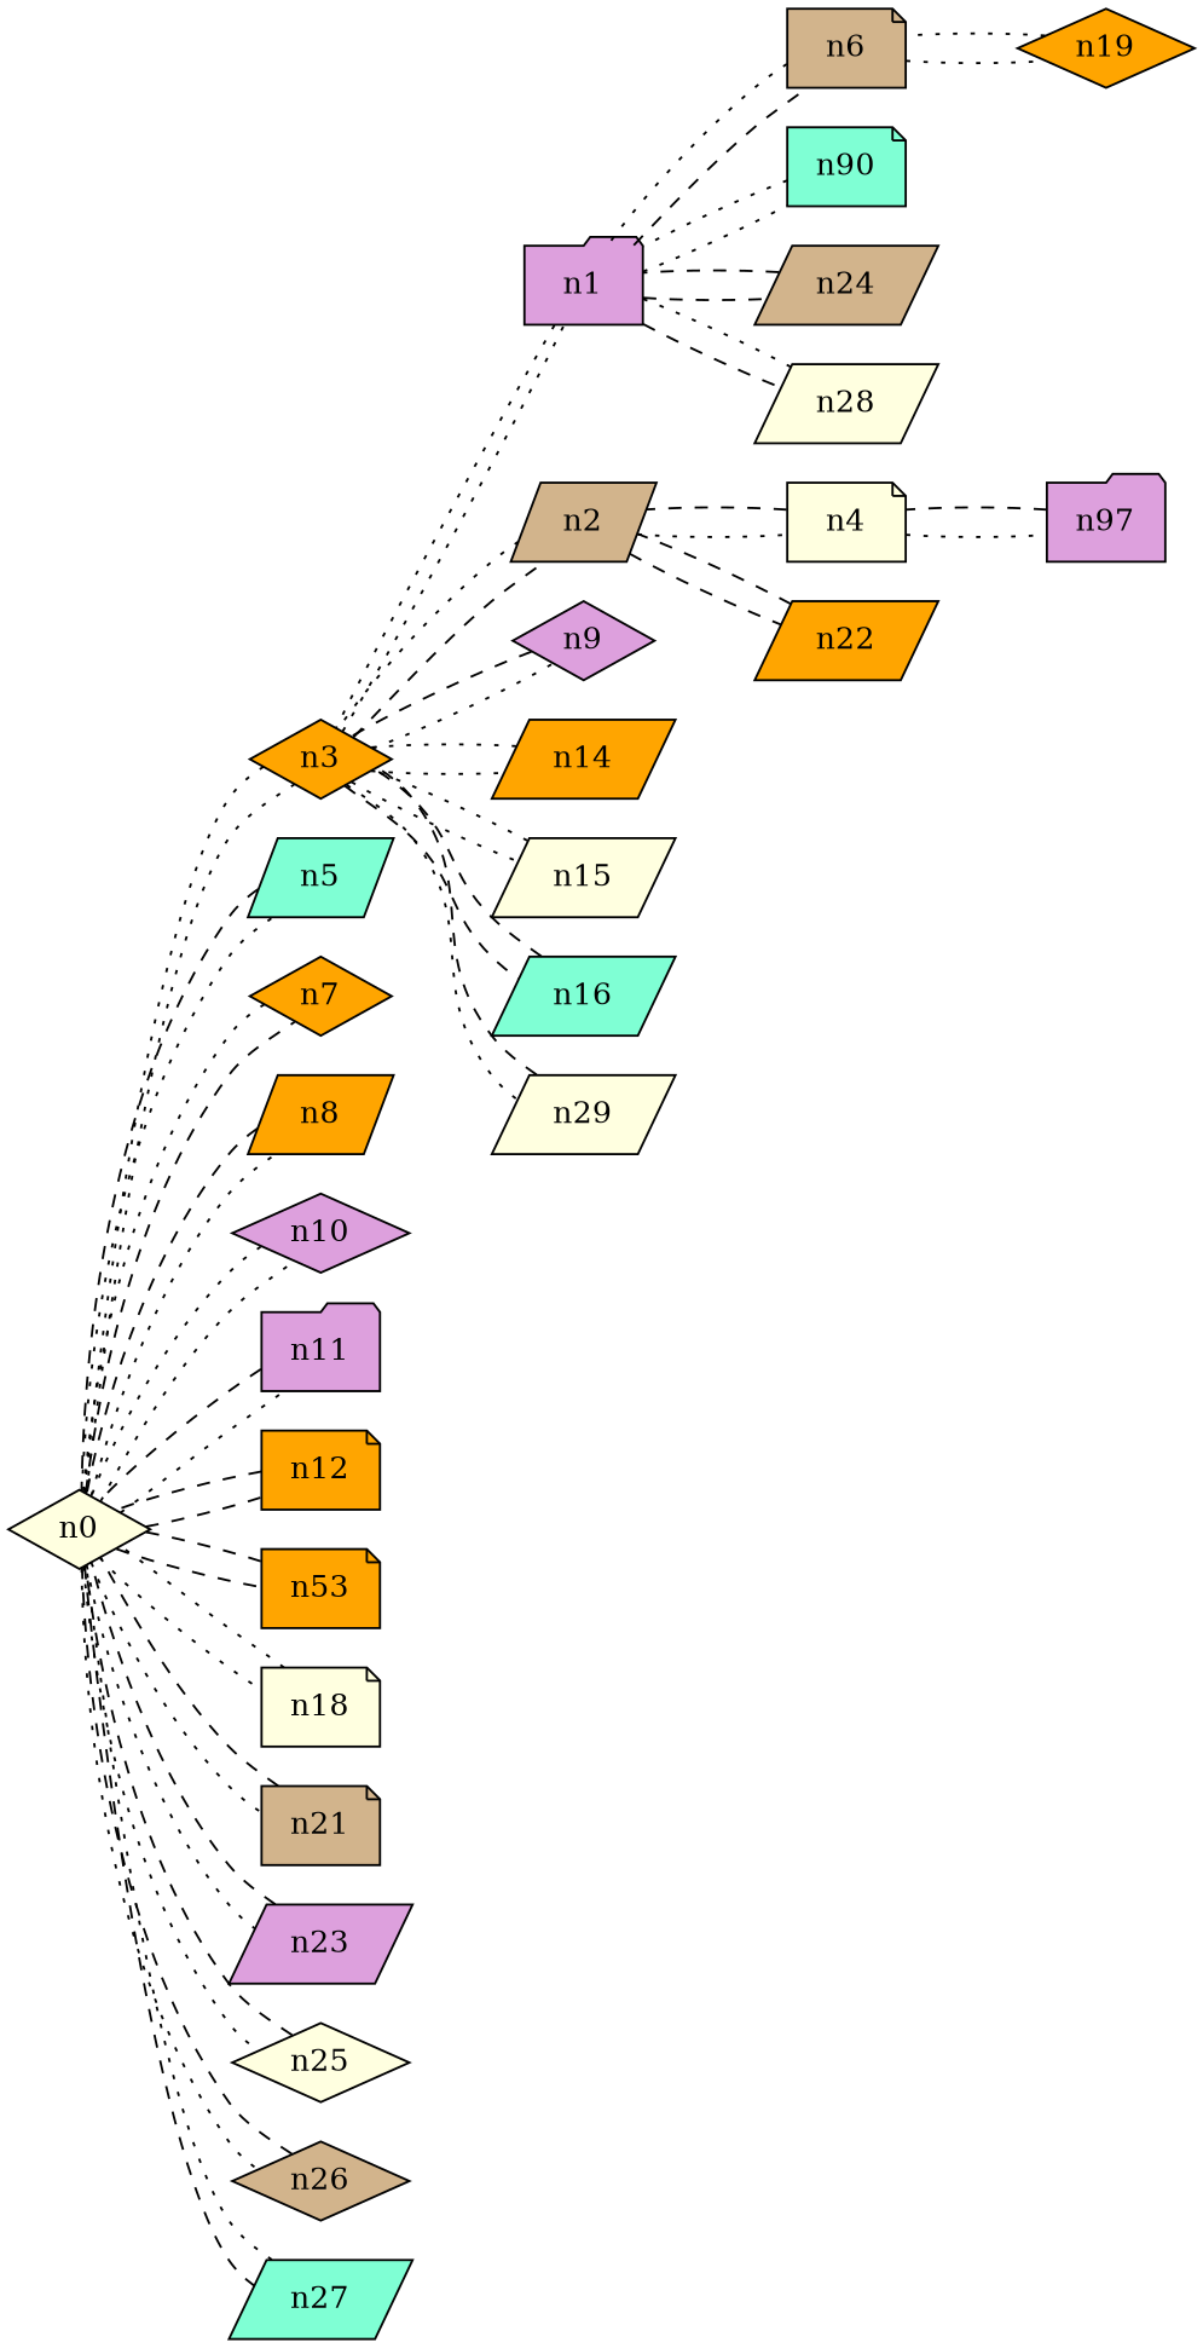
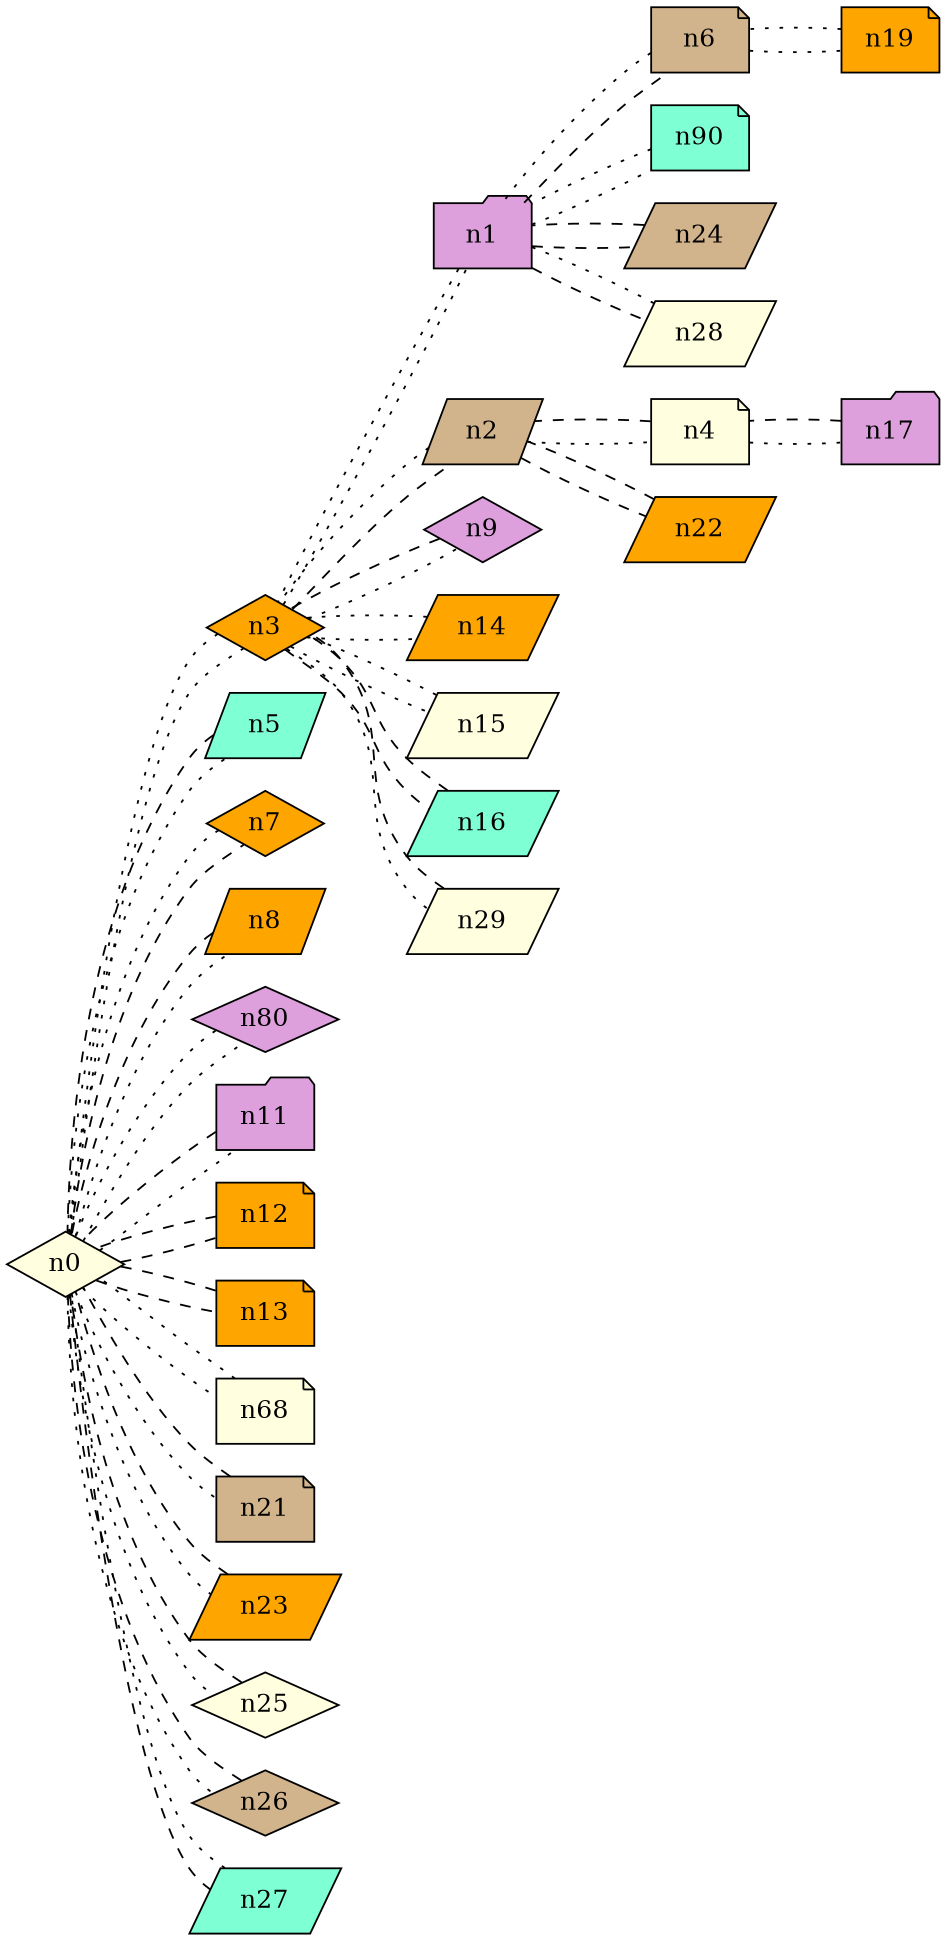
  graph {
    rankdir=LR
    node [fillcolor=orange shape=parallelogram style=filled]
    edge [style=dotted]
    n0 [fillcolor=lightyellow shape=diamond]
    n3 [shape=diamond]
    n5 [fillcolor=aquamarine]
    n7 [shape=diamond]
    n8
-   n10 [fillcolor=plum shape=diamond]
+   n10 [fillcolor=plum shape=diamond label=n80]
    n11 [fillcolor=plum shape=folder]
    n12 [shape=note]
-   n13 [shape=note label=n53]
-   n18 [fillcolor=lightyellow shape=note]
+   n13 [shape=note]
+   n18 [fillcolor=lightyellow shape=note label=n68]
    n21 [fillcolor=tan shape=note]
-   n23 [fillcolor=plum]
+   n23
    n25 [fillcolor=lightyellow shape=diamond]
    n26 [fillcolor=tan shape=diamond]
    n27 [fillcolor=aquamarine]
    n1 [fillcolor=plum shape=folder]
    n2 [fillcolor=tan]
    n9 [fillcolor=plum shape=diamond]
    n14
    n15 [fillcolor=lightyellow]
    n16 [fillcolor=aquamarine]
    n29 [fillcolor=lightyellow]
    n6 [fillcolor=tan shape=note]
    n20 [fillcolor=aquamarine label=n90 shape=note]
    n24 [fillcolor=tan]
    n28 [fillcolor=lightyellow]
-   n19 [shape=diamond]
+   n19 [shape=note]
    n4 [fillcolor=lightyellow shape=note]
    n22
-   n17 [fillcolor=plum shape=folder label=n97]
+   n17 [fillcolor=plum shape=folder]
    n0 -- n3
    n0 -- n5
    n0 -- n7 [style=dashed]
    n0 -- n8
    n0 -- n10
    n0 -- n11
    n0 -- n12 [style=dashed]
    n0 -- n13 [style=dashed]
    n0 -- n18
    n0 -- n21
    n0 -- n23
    n0 -- n25
    n0 -- n26
    n0 -- n27 [style=dashed]
    n3 -- n0
    n3 -- n1
    n3 -- n2 [style=dashed]
    n3 -- n9
    n3 -- n14
    n3 -- n15
    n3 -- n16 [style=dashed]
    n3 -- n29
    n5 -- n0 [style=dashed]
    n7 -- n0
    n8 -- n0 [style=dashed]
    n10 -- n0
    n11 -- n0 [style=dashed]
    n12 -- n0 [style=dashed]
    n13 -- n0 [style=dashed]
    n18 -- n0
    n21 -- n0 [style=dashed]
    n23 -- n0 [style=dashed]
    n25 -- n0 [style=dashed]
    n26 -- n0 [style=dashed]
    n27 -- n0
    n1 -- n3
    n1 -- n6 [style=dashed]
    n1 -- n20
    n1 -- n24 [style=dashed]
    n1 -- n28 [style=dashed]
    n2 -- n3
    n2 -- n4
    n2 -- n22 [style=dashed]
    n9 -- n3 [style=dashed]
    n14 -- n3
    n15 -- n3
    n16 -- n3 [style=dashed]
    n29 -- n3 [style=dashed]
    n6 -- n1
    n6 -- n19
    n20 -- n1
    n24 -- n1 [style=dashed]
    n28 -- n1
    n19 -- n6
    n4 -- n2 [style=dashed]
    n4 -- n17
    n22 -- n2 [style=dashed]
    n17 -- n4 [style=dashed]
  }
